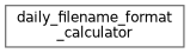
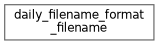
  digraph {
    rankdir=LR
-   n1 [color=grey40 fillcolor=white fontname=Helvetica fontsize=10 height=0.2 label="daily_filename_format\l_calculator" shape=box style=filled width=0.4]
+   n1 [color=grey40 fillcolor=white fontname=Helvetica fontsize=10 height=0.2 label="daily_filename_format\l_filename" shape=box style=filled width=0.4]
  }
